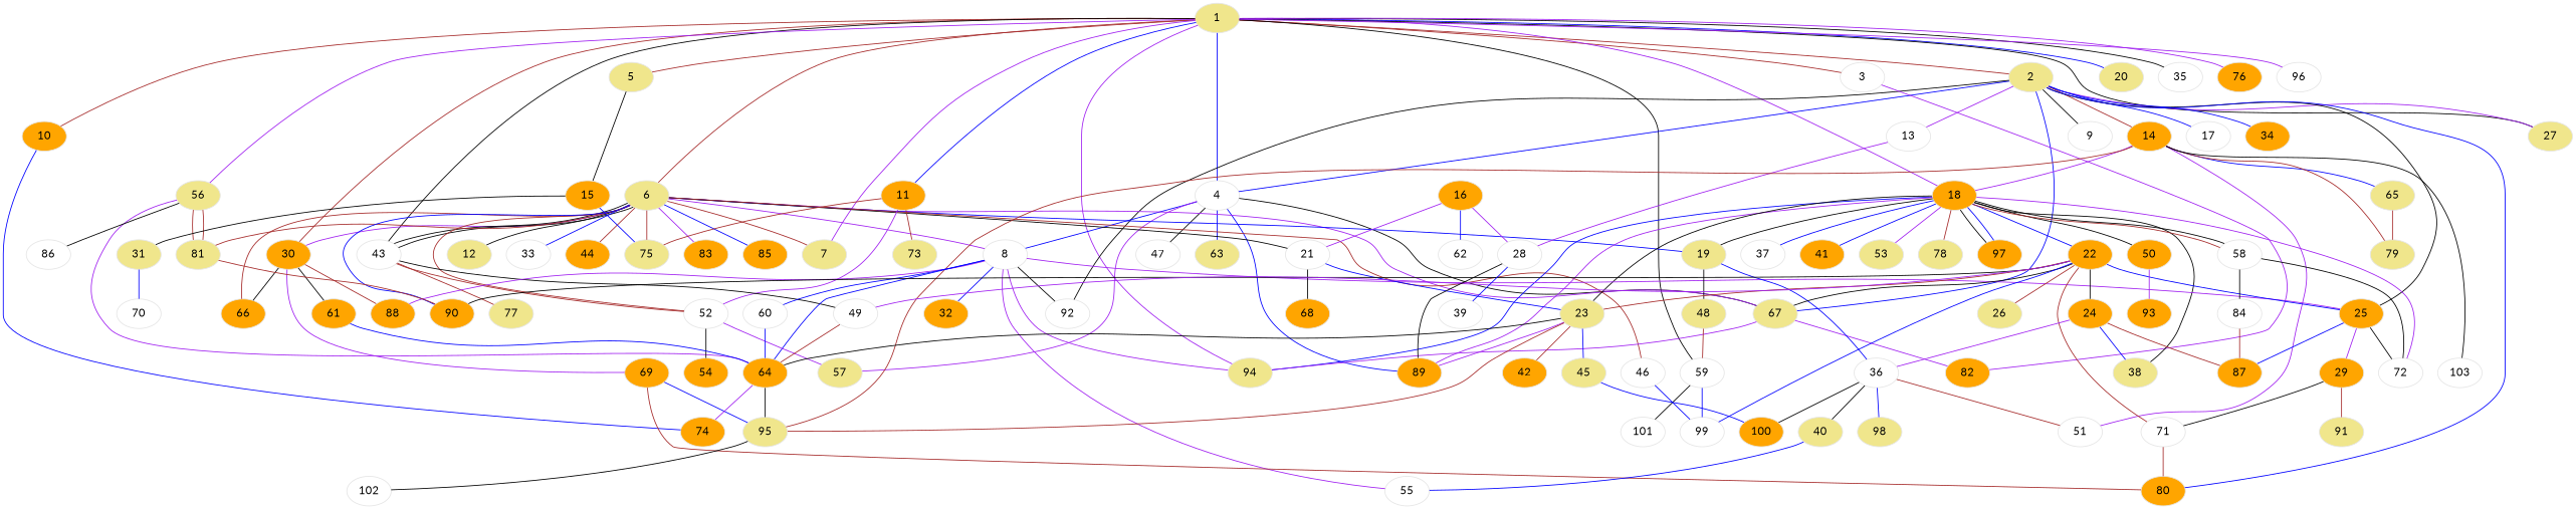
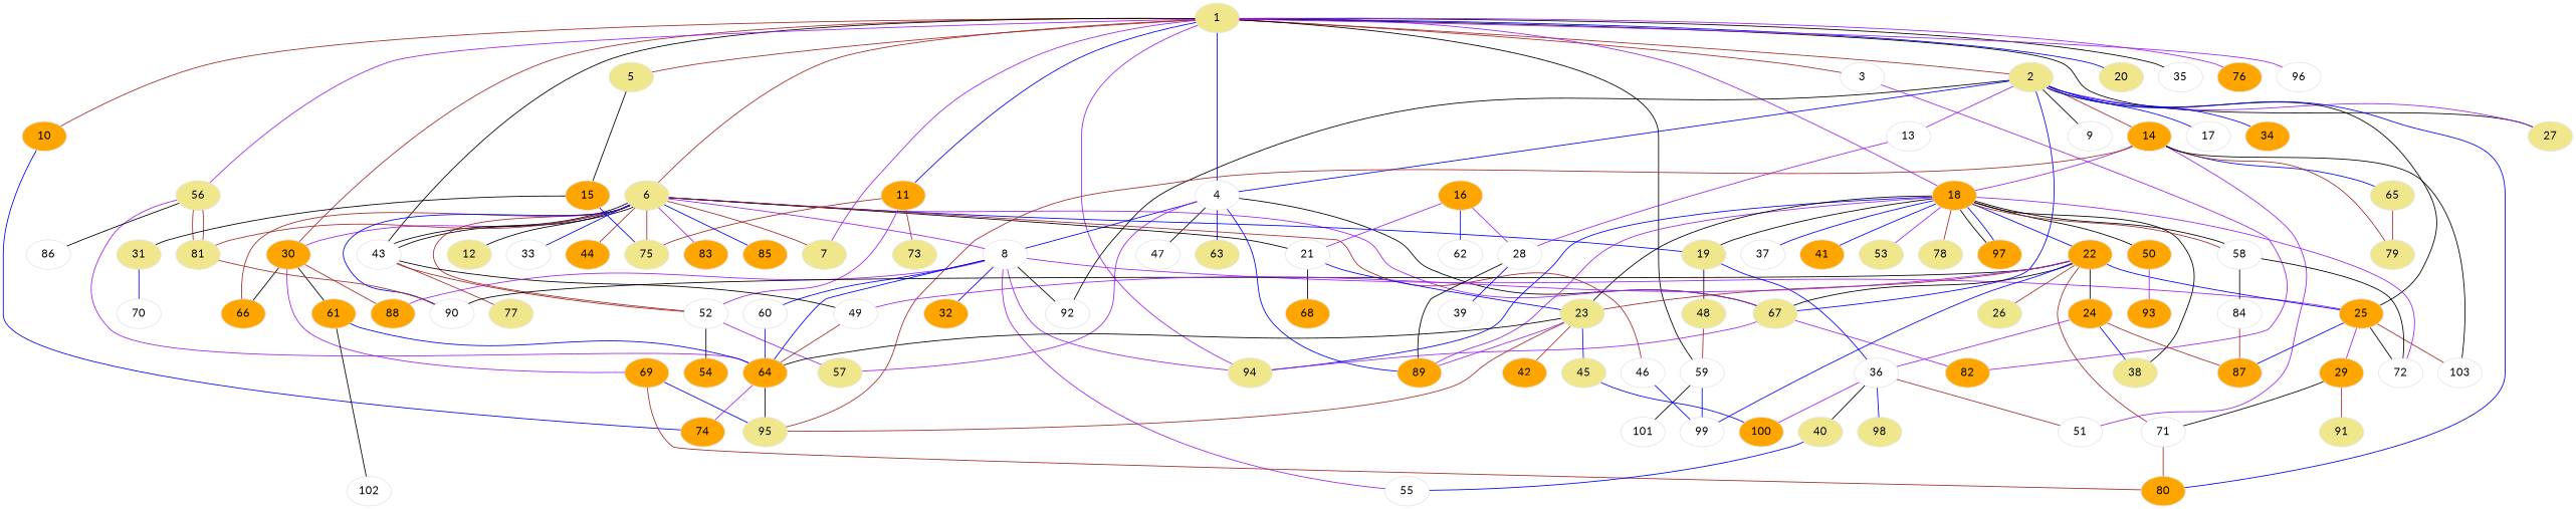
  graph {
    fontname=Lato
    node [color=gray90 fillcolor=white fontname=Lato style=filled]
    edge [color=blue fontname=Lato]
    1 [fillcolor=khaki]
    2 [fillcolor=khaki]
    3
    4
    5 [fillcolor=khaki]
    6 [fillcolor=khaki]
    7 [fillcolor=khaki]
    10 [fillcolor=orange]
    11 [fillcolor=orange]
    18 [fillcolor=orange]
    20 [fillcolor=khaki]
    27 [fillcolor=khaki]
    30 [fillcolor=orange]
    35
    43
    56 [fillcolor=khaki]
    59
    76 [fillcolor=orange]
    94 [fillcolor=khaki]
    96
    9
    13
    14 [fillcolor=orange]
    17
    25 [fillcolor=orange]
    34 [fillcolor=orange]
    67 [fillcolor=khaki]
    80 [fillcolor=orange]
    92
    82 [fillcolor=orange]
    8
    47
    57 [fillcolor=khaki]
    63 [fillcolor=khaki]
    89 [fillcolor=orange]
    15 [fillcolor=orange]
    12 [fillcolor=khaki]
    19 [fillcolor=khaki]
    21
    33
    44 [fillcolor=orange]
    46
    52
    66 [fillcolor=orange]
    75 [fillcolor=khaki]
    81 [fillcolor=khaki]
    83 [fillcolor=orange]
    85 [fillcolor=orange]
-   90 [fillcolor=orange]
+   90
    74 [fillcolor=orange]
    73 [fillcolor=khaki]
    22 [fillcolor=orange]
    23 [fillcolor=khaki]
    37
    38 [fillcolor=khaki]
    41 [fillcolor=orange]
    50 [fillcolor=orange]
    53 [fillcolor=khaki]
    58
    72
    78 [fillcolor=khaki]
    97 [fillcolor=orange]
    88 [fillcolor=orange]
    61 [fillcolor=orange]
    69 [fillcolor=orange]
    49
    77 [fillcolor=khaki]
    64 [fillcolor=orange]
    86
    99
    101
    28
    51
    65 [fillcolor=khaki]
    79 [fillcolor=khaki]
    95 [fillcolor=khaki]
    103
    87 [fillcolor=orange]
    29 [fillcolor=orange]
    32 [fillcolor=orange]
    55
    60
    16 [fillcolor=orange]
    62
    31 [fillcolor=khaki]
    36
    48 [fillcolor=khaki]
    68 [fillcolor=orange]
    54 [fillcolor=orange]
    39
    102
    70
    24 [fillcolor=orange]
    26 [fillcolor=khaki]
    71
    42 [fillcolor=orange]
    45 [fillcolor=khaki]
    93 [fillcolor=orange]
    84
    40 [fillcolor=khaki]
    98 [fillcolor=khaki]
    100 [fillcolor=orange]
    91 [fillcolor=khaki]
    1 -- 2 [color=brown]
    1 -- 3 [color=brown]
    1 -- 4
    1 -- 5 [color=brown]
    1 -- 6 [color=brown]
    1 -- 7 [color=purple]
    1 -- 10 [color=brown]
    1 -- 11
    1 -- 18 [color=purple]
    1 -- 20
    1 -- 27 [color=black]
    1 -- 30 [color=brown]
    1 -- 35 [color=black]
    1 -- 43 [color=black]
    1 -- 56 [color=purple]
    1 -- 59 [color=black]
    1 -- 76 [color=purple]
    1 -- 94 [color=purple]
    1 -- 96 [color=purple]
    2 -- 4
    2 -- 27 [color=purple]
    2 -- 9 [color=black]
    2 -- 13 [color=purple]
    2 -- 14 [color=brown]
    2 -- 17
    2 -- 25 [color=black]
    2 -- 34
    2 -- 67
    2 -- 80
    2 -- 92 [color=black]
    3 -- 82 [color=purple]
    4 -- 67 [color=black]
    4 -- 8
    4 -- 47 [color=black]
    4 -- 57 [color=purple]
    4 -- 63
    4 -- 89
    5 -- 15 [color=black]
    6 -- 7 [color=brown]
    6 -- 30 [color=purple]
    6 -- 43 [color=black]
    6 -- 43 [color=black]
    6 -- 67 [color=purple]
    6 -- 8 [color=purple]
    6 -- 12 [color=black]
    6 -- 19
    6 -- 21 [color=black]
    6 -- 33
    6 -- 44 [color=brown]
    6 -- 46 [color=brown]
    6 -- 52 [color=brown]
    6 -- 66 [color=brown]
    6 -- 75 [color=brown]
    6 -- 81 [color=brown]
    6 -- 83 [color=purple]
    6 -- 85
    6 -- 90
    10 -- 74
    11 -- 52 [color=purple]
    11 -- 75 [color=brown]
    11 -- 73 [color=brown]
    18 -- 94
    18 -- 89 [color=purple]
    18 -- 19 [color=black]
    18 -- 22
    18 -- 23 [color=black]
    18 -- 37
    18 -- 38 [color=black]
    18 -- 41
    18 -- 50 [color=black]
    18 -- 53 [color=purple]
    18 -- 58 [color=brown]
    18 -- 58 [color=black]
    18 -- 72 [color=purple]
    18 -- 78 [color=brown]
    18 -- 97 [color=black]
    18 -- 97
    30 -- 66 [color=black]
    30 -- 88 [color=brown]
    30 -- 61 [color=black]
    30 -- 69 [color=purple]
    43 -- 52 [color=brown]
    43 -- 49 [color=black]
    43 -- 77 [color=brown]
    56 -- 81 [color=brown]
    56 -- 81 [color=brown]
    56 -- 64 [color=purple]
    56 -- 86 [color=black]
    59 -- 99
    59 -- 101 [color=black]
    13 -- 28 [color=purple]
    14 -- 18 [color=purple]
    14 -- 51 [color=purple]
    14 -- 65
    14 -- 79 [color=brown]
    14 -- 95 [color=brown]
    14 -- 103 [color=black]
    25 -- 72 [color=black]
+   25 -- 103 [color=brown]
    25 -- 87
    25 -- 29 [color=purple]
    67 -- 94 [color=purple]
    67 -- 82 [color=purple]
    8 -- 94 [color=purple]
    8 -- 25 [color=purple]
    8 -- 92 [color=black]
    8 -- 88 [color=purple]
    8 -- 64
    8 -- 32
    8 -- 55 [color=purple]
    8 -- 60
    15 -- 75
    15 -- 31 [color=black]
    19 -- 36
    19 -- 48 [color=black]
    21 -- 23
    21 -- 68 [color=black]
    46 -- 99
    52 -- 57 [color=purple]
    52 -- 54 [color=black]
    81 -- 90 [color=brown]
    22 -- 25
    22 -- 67 [color=black]
    22 -- 90 [color=black]
    22 -- 23 [color=brown]
    22 -- 49 [color=purple]
    22 -- 99
    22 -- 24 [color=black]
    22 -- 26 [color=brown]
    22 -- 71 [color=brown]
    23 -- 89 [color=purple]
    23 -- 64 [color=black]
    23 -- 95 [color=brown]
    23 -- 42 [color=brown]
    23 -- 45
    50 -- 93 [color=purple]
    58 -- 72 [color=black]
    58 -- 84 [color=black]
    61 -- 64
    69 -- 80 [color=brown]
    69 -- 95
    49 -- 64 [color=brown]
    64 -- 74 [color=purple]
    64 -- 95 [color=black]
    28 -- 89 [color=black]
    28 -- 39
    65 -- 79 [color=brown]
-   95 -- 102 [color=black]
+   61 -- 102 [color=black]
    29 -- 71 [color=black]
    29 -- 91 [color=brown]
    60 -- 64
    16 -- 21 [color=purple]
    16 -- 28 [color=purple]
    16 -- 62
    31 -- 70
    36 -- 51 [color=brown]
    36 -- 40 [color=black]
    36 -- 98
-   36 -- 100 [color=black]
+   36 -- 100 [color=purple]
    48 -- 59 [color=brown]
    24 -- 38
    24 -- 87 [color=brown]
    24 -- 36 [color=purple]
    71 -- 80 [color=brown]
    45 -- 100
    84 -- 87 [color=brown]
    40 -- 55
  }
